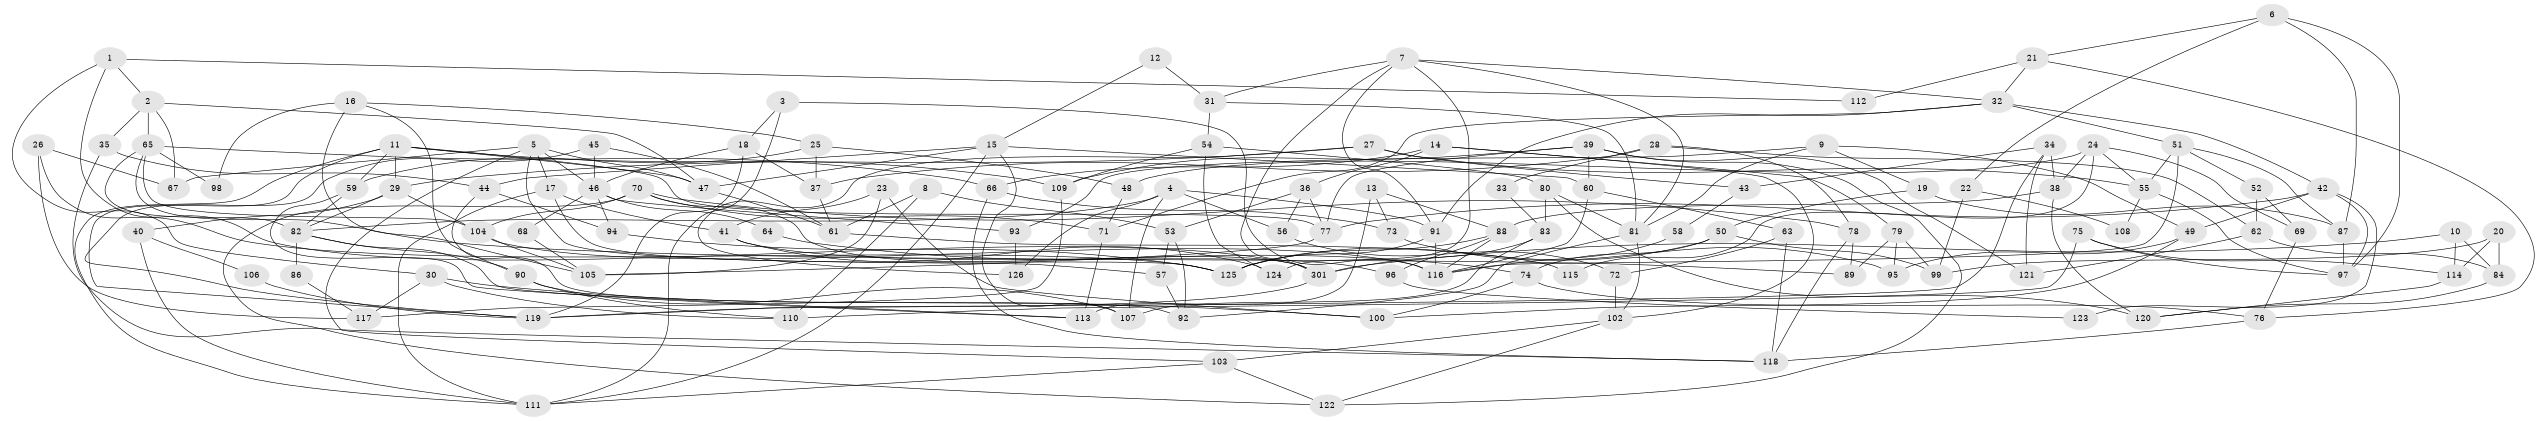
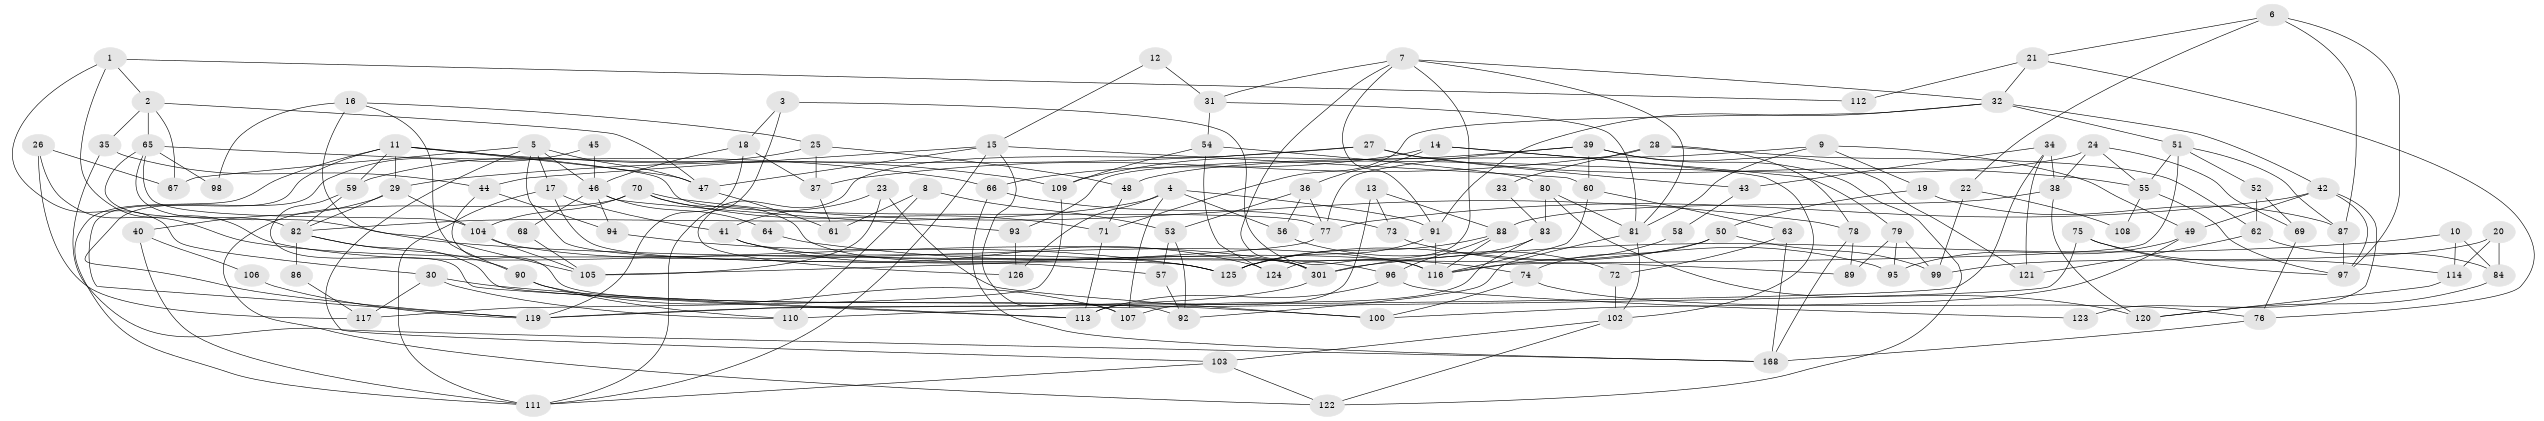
  graph {
    node [color=gray90 style=filled]
    1
    2
    30
    n4 [label=301]
    112
    35
    47
    65
    67
    110
    100
    117
    119
    44
-   118
+   118 [label=168]
    61
    82
    66
    98
    104
    89
    3
    18
    111
    116
    46
    37
    4
    56
    91
    107
    126
    72
    113
    90
    86
    125
    5
    17
    57
    103
    41
    93
    94
    64
    68
    92
    122
    6
    21
    22
    87
    97
    32
    76
    99
    108
    7
    31
    81
    124
    54
    42
    51
    71
    102
    8
    53
-   115
    9
    19
    49
    50
    95
    10
    84
    114
    120
    11
    29
    59
    77
    109
    40
    105
    12
    15
    60
    13
    73
    88
    96
    14
    36
    79
    63
    16
    25
    48
    74
    20
    23
    24
    38
    55
    69
    26
    27
    43
    58
    28
    33
    62
    78
    83
    121
    106
    80
    123
    52
    34
    39
    45
    70
    75
    1 -- 2
    1 -- 30
    1 -- n4
    1 -- 112
    2 -- 35
    2 -- 47
    2 -- 65
    2 -- 67
    30 -- 110
    30 -- 100
    30 -- 117
    n4 -- 119
    35 -- 44
    35 -- 118
    47 -- 61
    65 -- 82
    65 -- 66
    65 -- 98
    65 -- 104
    65 -- 89
    44 -- 94
    44 -- 92
-   61 -- 115
    82 -- 113
    82 -- 90
    82 -- 86
    66 -- 118
    66 -- 73
    104 -- 116
    104 -- 105
    3 -- 18
    3 -- 111
    3 -- 116
    18 -- 119
    18 -- 46
    18 -- 37
    46 -- 93
    46 -- 94
    46 -- 64
    46 -- 68
    37 -- 61
    4 -- 82
    4 -- 56
    4 -- 91
    4 -- 107
    4 -- 126
    56 -- 72
    91 -- 116
    91 -- 125
    72 -- 102
    90 -- 110
    90 -- 107
    86 -- 117
    5 -- 47
    5 -- 67
    5 -- 46
    5 -- 17
    5 -- 57
    5 -- 103
    17 -- 111
    17 -- 125
    17 -- 41
    57 -- 92
    103 -- 111
    103 -- 122
    41 -- 124
    41 -- 96
    93 -- 126
    94 -- 125
    64 -- 74
    68 -- 105
    6 -- 21
    6 -- 22
    6 -- 87
    6 -- 97
    21 -- 112
    21 -- 32
    21 -- 76
    22 -- 99
    22 -- 108
    87 -- 97
    32 -- 91
    32 -- 42
    32 -- 51
    32 -- 71
    76 -- 118
    7 -- n4
    7 -- 91
    7 -- 32
    7 -- 31
    7 -- 81
    7 -- 124
    31 -- 81
    31 -- 54
    81 -- 92
    81 -- 102
    54 -- 124
    54 -- 109
    54 -- 80
    42 -- 97
    42 -- 49
    42 -- 77
    42 -- 123
    51 -- 116
    51 -- 87
    51 -- 55
    51 -- 52
    71 -- 113
    102 -- 103
    102 -- 122
    8 -- 110
    8 -- 61
    8 -- 53
    53 -- 57
    53 -- 92
    9 -- 93
    9 -- 81
    9 -- 19
    9 -- 49
    19 -- 87
    19 -- 50
    49 -- 100
    49 -- 95
    50 -- 125
    50 -- 99
    50 -- 74
    10 -- n4
    10 -- 84
    10 -- 114
    84 -- 120
    114 -- 120
    11 -- 47
    11 -- 119
    11 -- 111
    11 -- 29
    11 -- 59
    11 -- 77
    11 -- 109
    29 -- 82
    29 -- 104
    29 -- 40
    59 -- 82
    59 -- 113
    77 -- 105
    109 -- 117
    40 -- 111
    40 -- 106
    12 -- 31
    12 -- 15
    15 -- 47
    15 -- 44
    15 -- 111
    15 -- 107
    15 -- 60
    60 -- 116
    60 -- 63
    13 -- 113
    13 -- 73
    13 -- 88
    73 -- 95
    88 -- 116
    88 -- 125
    88 -- 96
+   96 -- 113
    96 -- 123
    14 -- 66
    14 -- 102
    14 -- 36
    14 -- 79
    36 -- 56
    36 -- 53
    36 -- 77
    79 -- 89
    79 -- 99
    79 -- 95
    63 -- 118
    63 -- 72
    16 -- 98
    16 -- 90
    16 -- 105
    16 -- 25
    25 -- 37
    25 -- 59
    25 -- 48
    48 -- 71
    74 -- 100
    74 -- 76
    20 -- 99
    20 -- 84
    20 -- 114
    23 -- 100
    23 -- 41
    23 -- 105
-   24 -- 115
    24 -- 48
    24 -- 38
    24 -- 55
    24 -- 69
    38 -- 120
    38 -- 88
    55 -- 97
    55 -- 108
    69 -- 76
    26 -- 67
    26 -- 117
    26 -- 125
    27 -- 126
    27 -- 29
    27 -- 55
    27 -- 43
    43 -- 58
    58 -- 116
    28 -- 37
    28 -- 33
    28 -- 62
    28 -- 78
    33 -- 83
    62 -- 84
    62 -- 121
    78 -- 118
    78 -- 89
    83 -- n4
    83 -- 107
    106 -- 119
    80 -- 81
    80 -- 120
    80 -- 83
    52 -- 69
    52 -- 62
    34 -- 119
    34 -- 38
    34 -- 43
    34 -- 121
    39 -- 122
    39 -- 77
    39 -- 109
    39 -- 60
    39 -- 121
    45 -- 119
-   45 -- 61
    45 -- 46
    70 -- n4
    70 -- 104
    70 -- 122
    70 -- 71
    70 -- 78
    75 -- 110
    75 -- 97
    75 -- 114
  }
